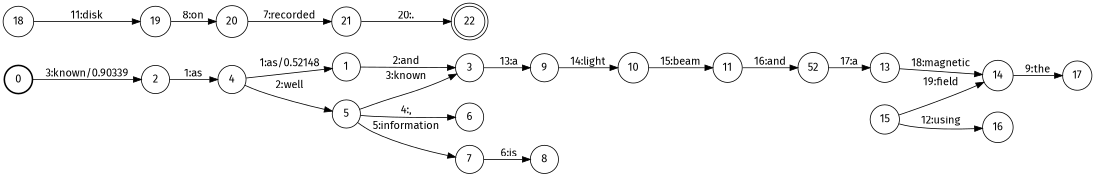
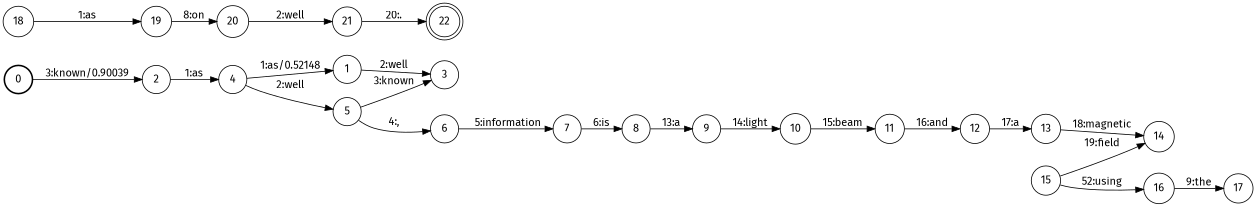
  digraph {
    fontname="Fira Sans"
    nodesep=0.25
    rankdir=LR
    ranksep=0.4
    node [fontname="Fira Sans" fontsize=14 shape=circle style=solid]
    edge [fontname="Fira Sans" fontsize=14]
    n1 [label=0 style=bold]
    n2 [label=2]
    n3 [label=1]
    n4 [label=3]
    n5 [label=4]
    n6 [label=5]
    n7 [label=6]
    n8 [label=7]
    n9 [label=8]
    n10 [label=9]
    n11 [label=10]
    n12 [label=11]
-   n13 [label=52]
+   n13 [label=12]
    n14 [label=13]
    n15 [label=14]
    n16 [label=15]
    n17 [label=16]
    n18 [label=17]
    n19 [label=18]
    n20 [label=19]
    n21 [label=20]
    n22 [label=21]
    n23 [label=22 shape=doublecircle]
-   n1 -> n2 [label="3:known/0.90339"]
+   n1 -> n2 [label="3:known/0.90039"]
    n2 -> n5 [label="1:as"]
-   n3 -> n4 [label="2:and"]
+   n3 -> n4 [label="2:well"]
    n5 -> n3 [label="1:as/0.52148"]
    n5 -> n6 [label="2:well"]
    n6 -> n4 [label="3:known"]
    n6 -> n7 [label="4:,"]
-   n6 -> n8 [label="5:information"]
+   n7 -> n8 [label="5:information"]
    n8 -> n9 [label="6:is"]
-   n4 -> n10 [label="13:a"]
+   n9 -> n10 [label="13:a"]
    n10 -> n11 [label="14:light"]
    n11 -> n12 [label="15:beam"]
    n12 -> n13 [label="16:and"]
    n13 -> n14 [label="17:a"]
    n14 -> n15 [label="18:magnetic"]
    n16 -> n15 [label="19:field"]
-   n16 -> n17 [label="12:using"]
-   n15 -> n18 [label="9:the"]
-   n19 -> n20 [label="11:disk"]
+   n16 -> n17 [label="52:using"]
+   n17 -> n18 [label="9:the"]
+   n19 -> n20 [label="1:as"]
    n20 -> n21 [label="8:on"]
-   n21 -> n22 [label="7:recorded"]
+   n21 -> n22 [label="2:well"]
    n22 -> n23 [label="20:."]
  }
